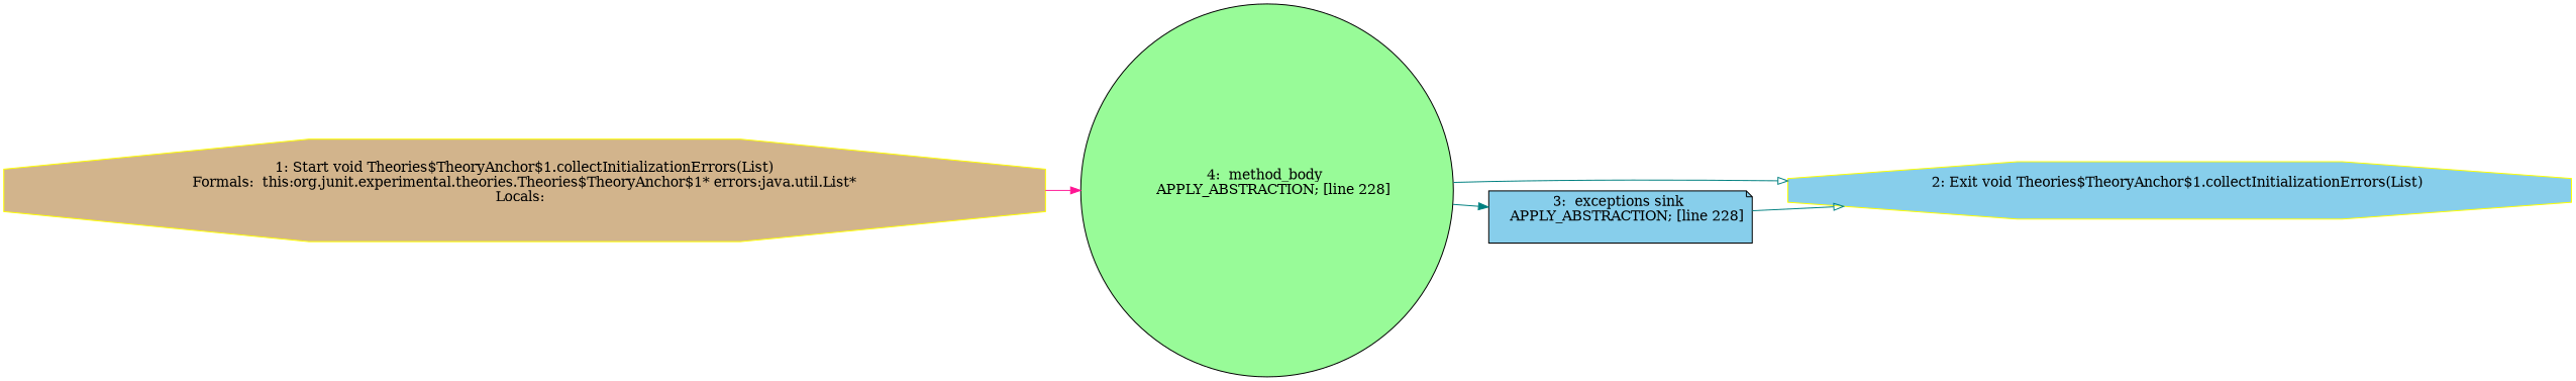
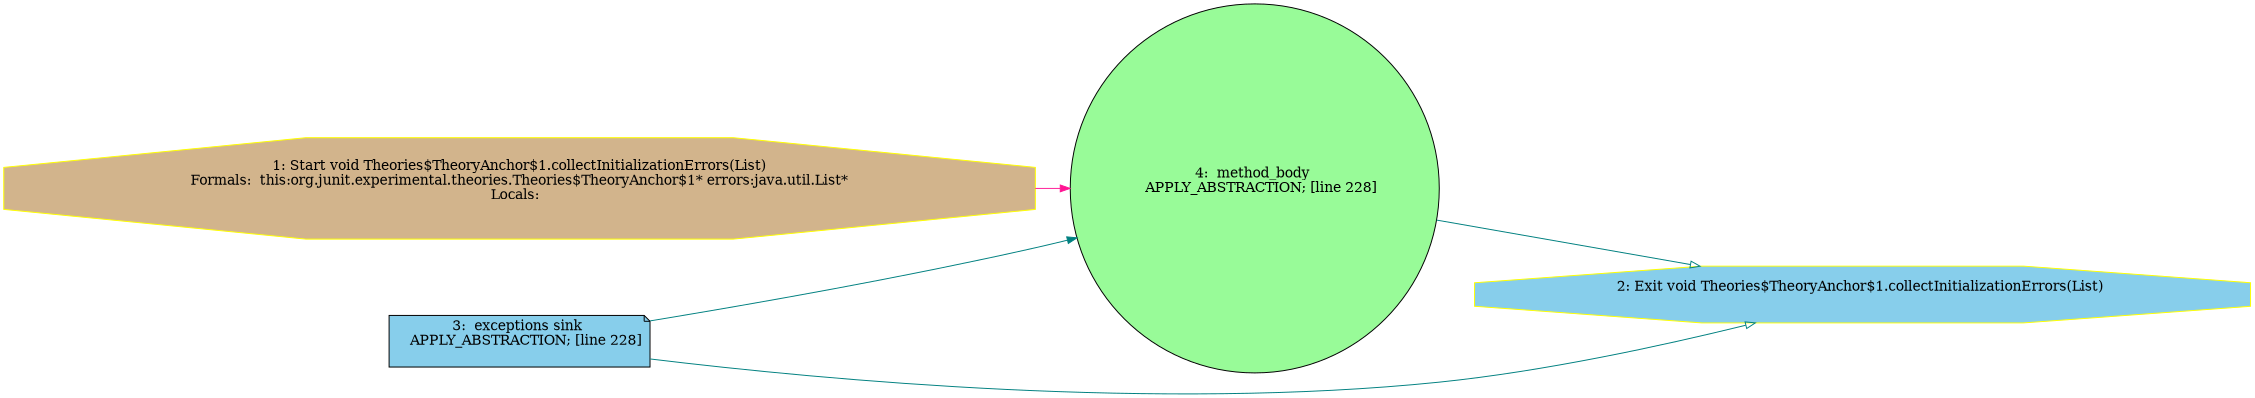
  digraph {
    rankdir=LR
    node [style=filled fillcolor=skyblue shape=octagon]
    edge [color=teal arrowhead=normal]
    n1 [color=yellow label="1: Start void Theories$TheoryAnchor$1.collectInitializationErrors(List)\nFormals:  this:org.junit.experimental.theories.Theories$TheoryAnchor$1* errors:java.util.List*\nLocals:  \n  " fillcolor=tan]
    n2 [label="4:  method_body \n   APPLY_ABSTRACTION; [line 228]\n " shape=circle fillcolor=palegreen]
    n3 [color=yellow label="2: Exit void Theories$TheoryAnchor$1.collectInitializationErrors(List) \n  "]
    n4 [label="3:  exceptions sink \n   APPLY_ABSTRACTION; [line 228]\n " shape=note]
    n1 -> n2 [color=deeppink]
    n2 -> n3 [arrowhead=onormal]
-   n2 -> n4
+   n4 -> n2
    n4 -> n3 [arrowhead=onormal]
  }
